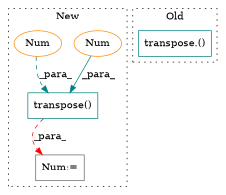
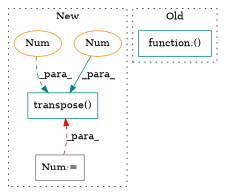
  digraph {
    node [a=75 color=teal l=1 shape=box]
    edge [arrowhead=normal color=teal style=dashed]
    n1 [l="27,1" label="transpose()" s="2291,2322"]
    n2 [a=68 color=gray40 l=3 label="Num:=" s=2432]
    n3 [a=76 color=darkorange label=Num s=2318 shape=ellipse]
    n4 [a=76 color=darkorange label=Num s=2321 shape=ellipse]
-   n5 [l="22,1" label="transpose.()" s="2026,2086"]
+   n5 [l="22,1" label="function.()" s="2026,2086"]
    subgraph cluster_1 {
      label=New
      style=dotted
      n1
      n2
      n3
      n4
    }
    subgraph cluster_2 {
      label=Old
      style=dotted
      n5
    }
-   n1 -> n2 [color=red label=_para_]
+   n2 -> n1 [color=red label=_para_]
    n3 -> n1 [label=_para_ style=solid]
    n4 -> n1 [label=_para_]
  }
